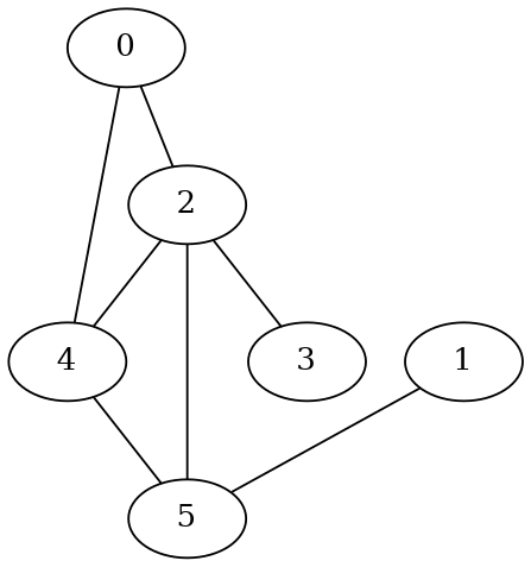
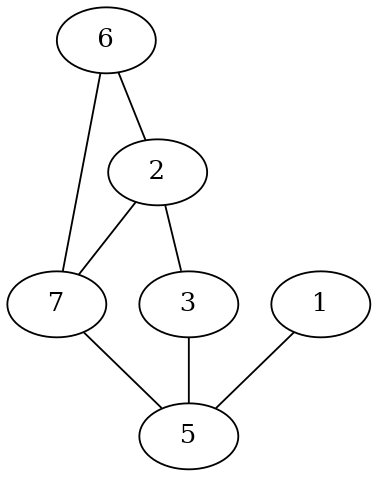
  graph {
-   0
-   4
+   0 [label=6]
+   4 [label=7]
    2
    5
    1
    3
    0 -- 4
    0 -- 2
    4 -- 5
    2 -- 4
    2 -- 3
    1 -- 5
-   2 -- 5
+   3 -- 5
  }
